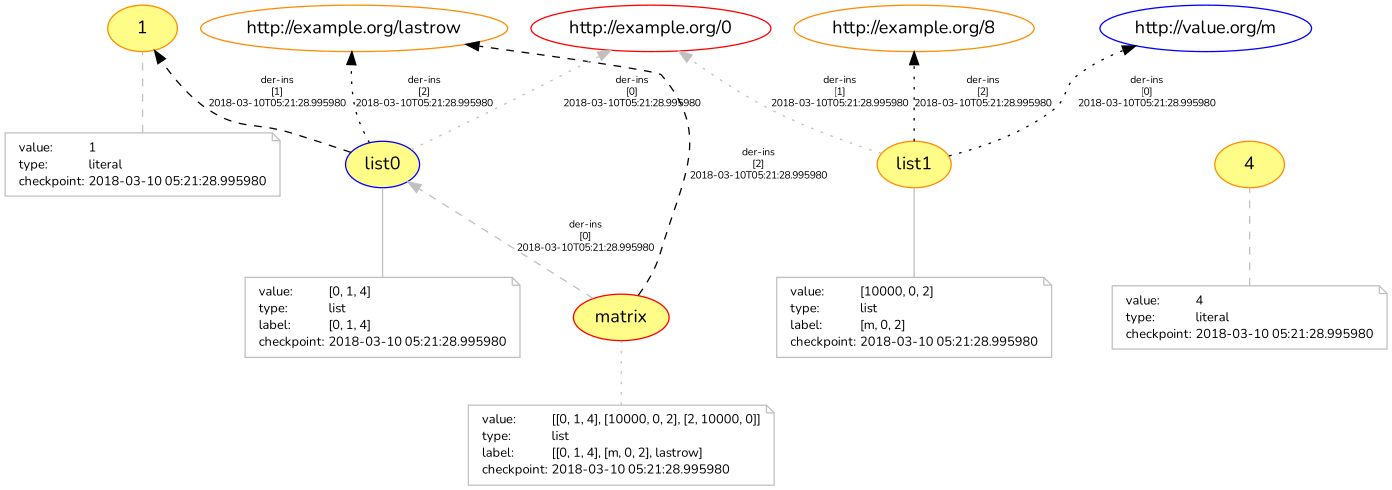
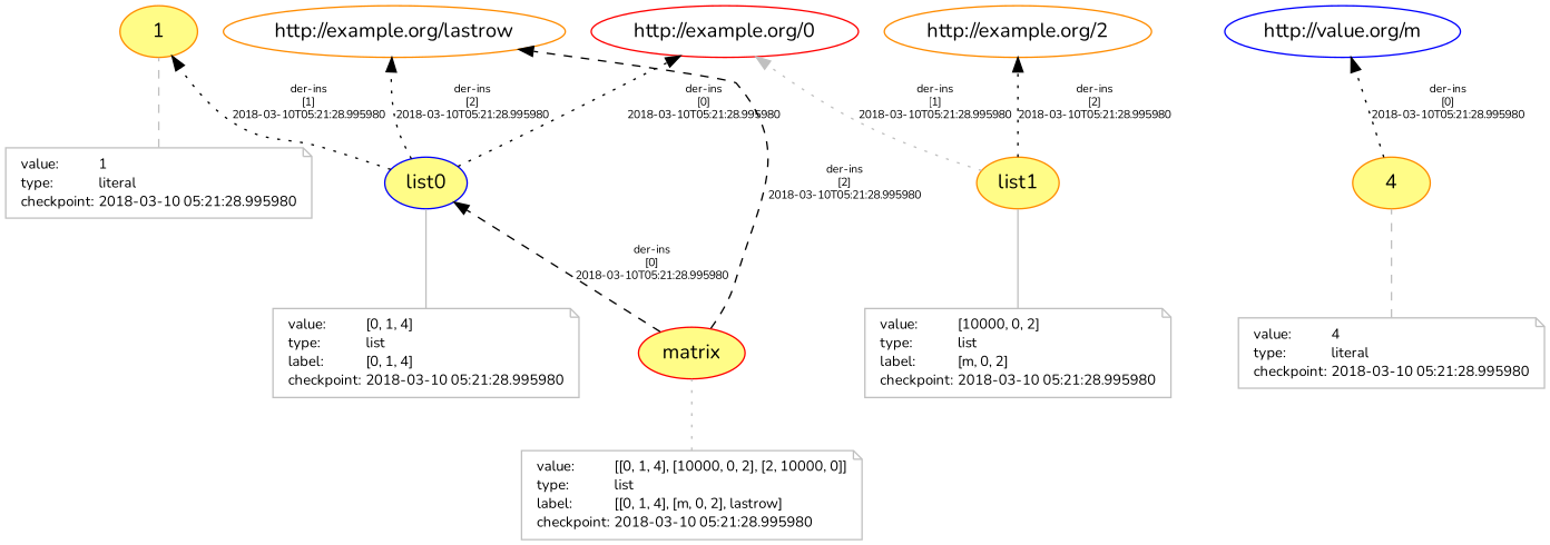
  digraph {
    fontname=Nunito
    rankdir=BT
    node [color=darkorange fontname=Nunito]
    edge [fontname=Nunito style=dotted angle=60.0 distance=1.5 fontsize=8 rotation=20]
    n1 [fillcolor="#FFFC87" label=1 style=filled]
    n2 [color=gray fontcolor=black fontsize=10 label=<<TABLE cellpadding="0" border="0"> 	<TR> 	    <TD align="left">value:</TD> 	    <TD align="left">1</TD> 	</TR> 	<TR> 	    <TD align="left">type:</TD> 	    <TD align="left">literal</TD> 	</TR> 	<TR> 	    <TD align="left">checkpoint:</TD> 	    <TD align="left">2018-03-10 05:21:28.995980</TD> 	</TR> </TABLE>> shape=note]
    n3 [fillcolor="#FFFC87" label=4 style=filled]
    n4 [color=gray fontcolor=black fontsize=10 label=<<TABLE cellpadding="0" border="0"> 	<TR> 	    <TD align="left">value:</TD> 	    <TD align="left">4</TD> 	</TR> 	<TR> 	    <TD align="left">type:</TD> 	    <TD align="left">literal</TD> 	</TR> 	<TR> 	    <TD align="left">checkpoint:</TD> 	    <TD align="left">2018-03-10 05:21:28.995980</TD> 	</TR> </TABLE>> shape=note]
    n5 [color=red fillcolor="#FFFC87" label=matrix style=filled]
    n6 [color=blue fillcolor="#FFFC87" label=list0 style=filled]
    "http://example.org/lastrow"
    "http://example.org/0" [color=red]
    n9 [fillcolor="#FFFC87" label=list1 style=filled]
    n10 [color=blue label="http://value.org/m"]
-   "http://example.org/2" [label="http://example.org/8"]
+   "http://example.org/2"
    n12 [color=gray fontcolor=black fontsize=10 label=<<TABLE cellpadding="0" border="0"> 	<TR> 	    <TD align="left">value:</TD> 	    <TD align="left">[[0, 1, 4], [10000, 0, 2], [2, 10000, 0]]</TD> 	</TR> 	<TR> 	    <TD align="left">type:</TD> 	    <TD align="left">list</TD> 	</TR> 	<TR> 	    <TD align="left">label:</TD> 	    <TD align="left">[[0, 1, 4], [m, 0, 2], lastrow]</TD> 	</TR> 	<TR> 	    <TD align="left">checkpoint:</TD> 	    <TD align="left">2018-03-10 05:21:28.995980</TD> 	</TR> </TABLE>> shape=note]
    n13 [color=gray fontcolor=black fontsize=10 label=<<TABLE cellpadding="0" border="0"> 	<TR> 	    <TD align="left">value:</TD> 	    <TD align="left">[0, 1, 4]</TD> 	</TR> 	<TR> 	    <TD align="left">type:</TD> 	    <TD align="left">list</TD> 	</TR> 	<TR> 	    <TD align="left">label:</TD> 	    <TD align="left">[0, 1, 4]</TD> 	</TR> 	<TR> 	    <TD align="left">checkpoint:</TD> 	    <TD align="left">2018-03-10 05:21:28.995980</TD> 	</TR> </TABLE>> shape=note]
    n14 [color=gray fontcolor=black fontsize=10 label=<<TABLE cellpadding="0" border="0"> 	<TR> 	    <TD align="left">value:</TD> 	    <TD align="left">[10000, 0, 2]</TD> 	</TR> 	<TR> 	    <TD align="left">type:</TD> 	    <TD align="left">list</TD> 	</TR> 	<TR> 	    <TD align="left">label:</TD> 	    <TD align="left">[m, 0, 2]</TD> 	</TR> 	<TR> 	    <TD align="left">checkpoint:</TD> 	    <TD align="left">2018-03-10 05:21:28.995980</TD> 	</TR> </TABLE>> shape=note]
    n2 -> n1 [arrowhead=none color=gray style=dashed angle="" distance="" fontsize="" rotation=""]
    n4 -> n3 [arrowhead=none color=gray style=dashed angle="" distance="" fontsize="" rotation=""]
-   n5 -> n6 [label="der-ins\n[0]\n2018-03-10T05:21:28.995980" style=dashed color=gray]
+   n5 -> n6 [label="der-ins\n[0]\n2018-03-10T05:21:28.995980" style=dashed]
    n5 -> "http://example.org/lastrow" [label="der-ins\n[2]\n2018-03-10T05:21:28.995980" style=dashed]
-   n6 -> n1 [label="der-ins\n[1]\n2018-03-10T05:21:28.995980" style=dashed]
+   n6 -> n1 [label="der-ins\n[1]\n2018-03-10T05:21:28.995980"]
    n6 -> "http://example.org/lastrow" [label="der-ins\n[2]\n2018-03-10T05:21:28.995980"]
-   n6 -> "http://example.org/0" [label="der-ins\n[0]\n2018-03-10T05:21:28.995980" color=gray]
+   n6 -> "http://example.org/0" [label="der-ins\n[0]\n2018-03-10T05:21:28.995980"]
    n9 -> "http://example.org/0" [color=gray label="der-ins\n[1]\n2018-03-10T05:21:28.995980"]
-   n9 -> n10 [label="der-ins\n[0]\n2018-03-10T05:21:28.995980"]
+   n3 -> n10 [label="der-ins\n[0]\n2018-03-10T05:21:28.995980"]
    n9 -> "http://example.org/2" [label="der-ins\n[2]\n2018-03-10T05:21:28.995980"]
    n12 -> n5 [arrowhead=none color=gray angle="" distance="" fontsize="" rotation=""]
    n13 -> n6 [arrowhead=none color=gray style=solid angle="" distance="" fontsize="" rotation=""]
    n14 -> n9 [arrowhead=none color=gray style=solid angle="" distance="" fontsize="" rotation=""]
  }
